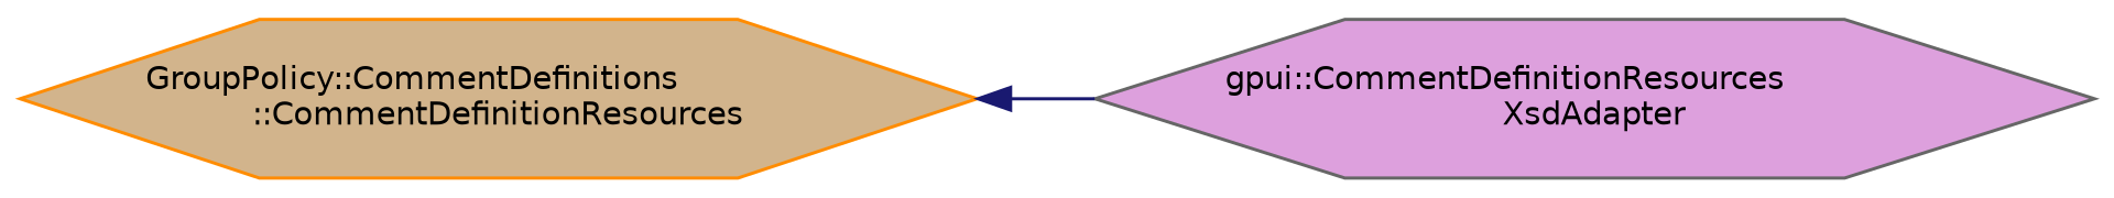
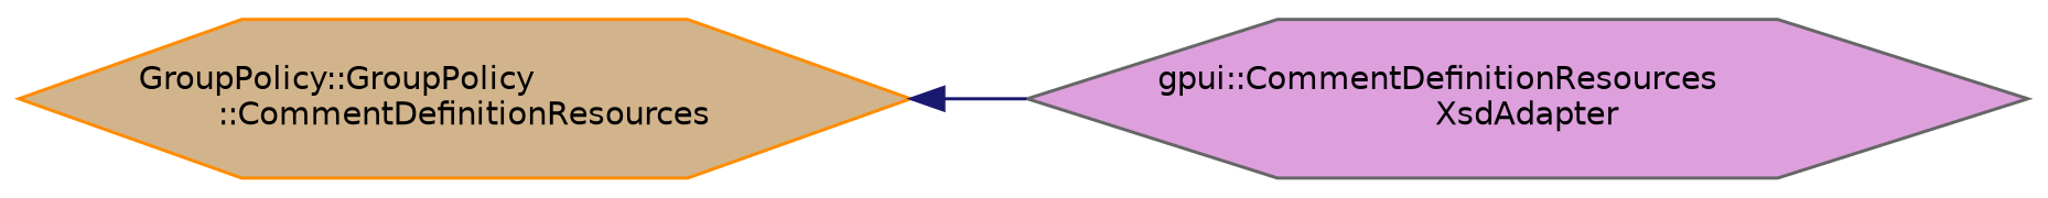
  digraph {
    rankdir=LR
    node [fontname=Helvetica fontsize=10 shape=hexagon style=filled]
-   n1 [color=darkorange fillcolor=tan height=0.2 label="GroupPolicy::CommentDefinitions\l::CommentDefinitionResources" width=0.4]
+   n1 [color=darkorange fillcolor=tan height=0.2 label="GroupPolicy::GroupPolicy\l::CommentDefinitionResources" width=0.4]
    n2 [color=gray40 fillcolor=plum height=0.2 label="gpui::CommentDefinitionResources\lXsdAdapter" width=0.4]
    n1 -> n2 [color=midnightblue dir=back fontname=Helvetica fontsize=10 labelfontname=Helvetica labelfontsize=10 style=solid]
  }
